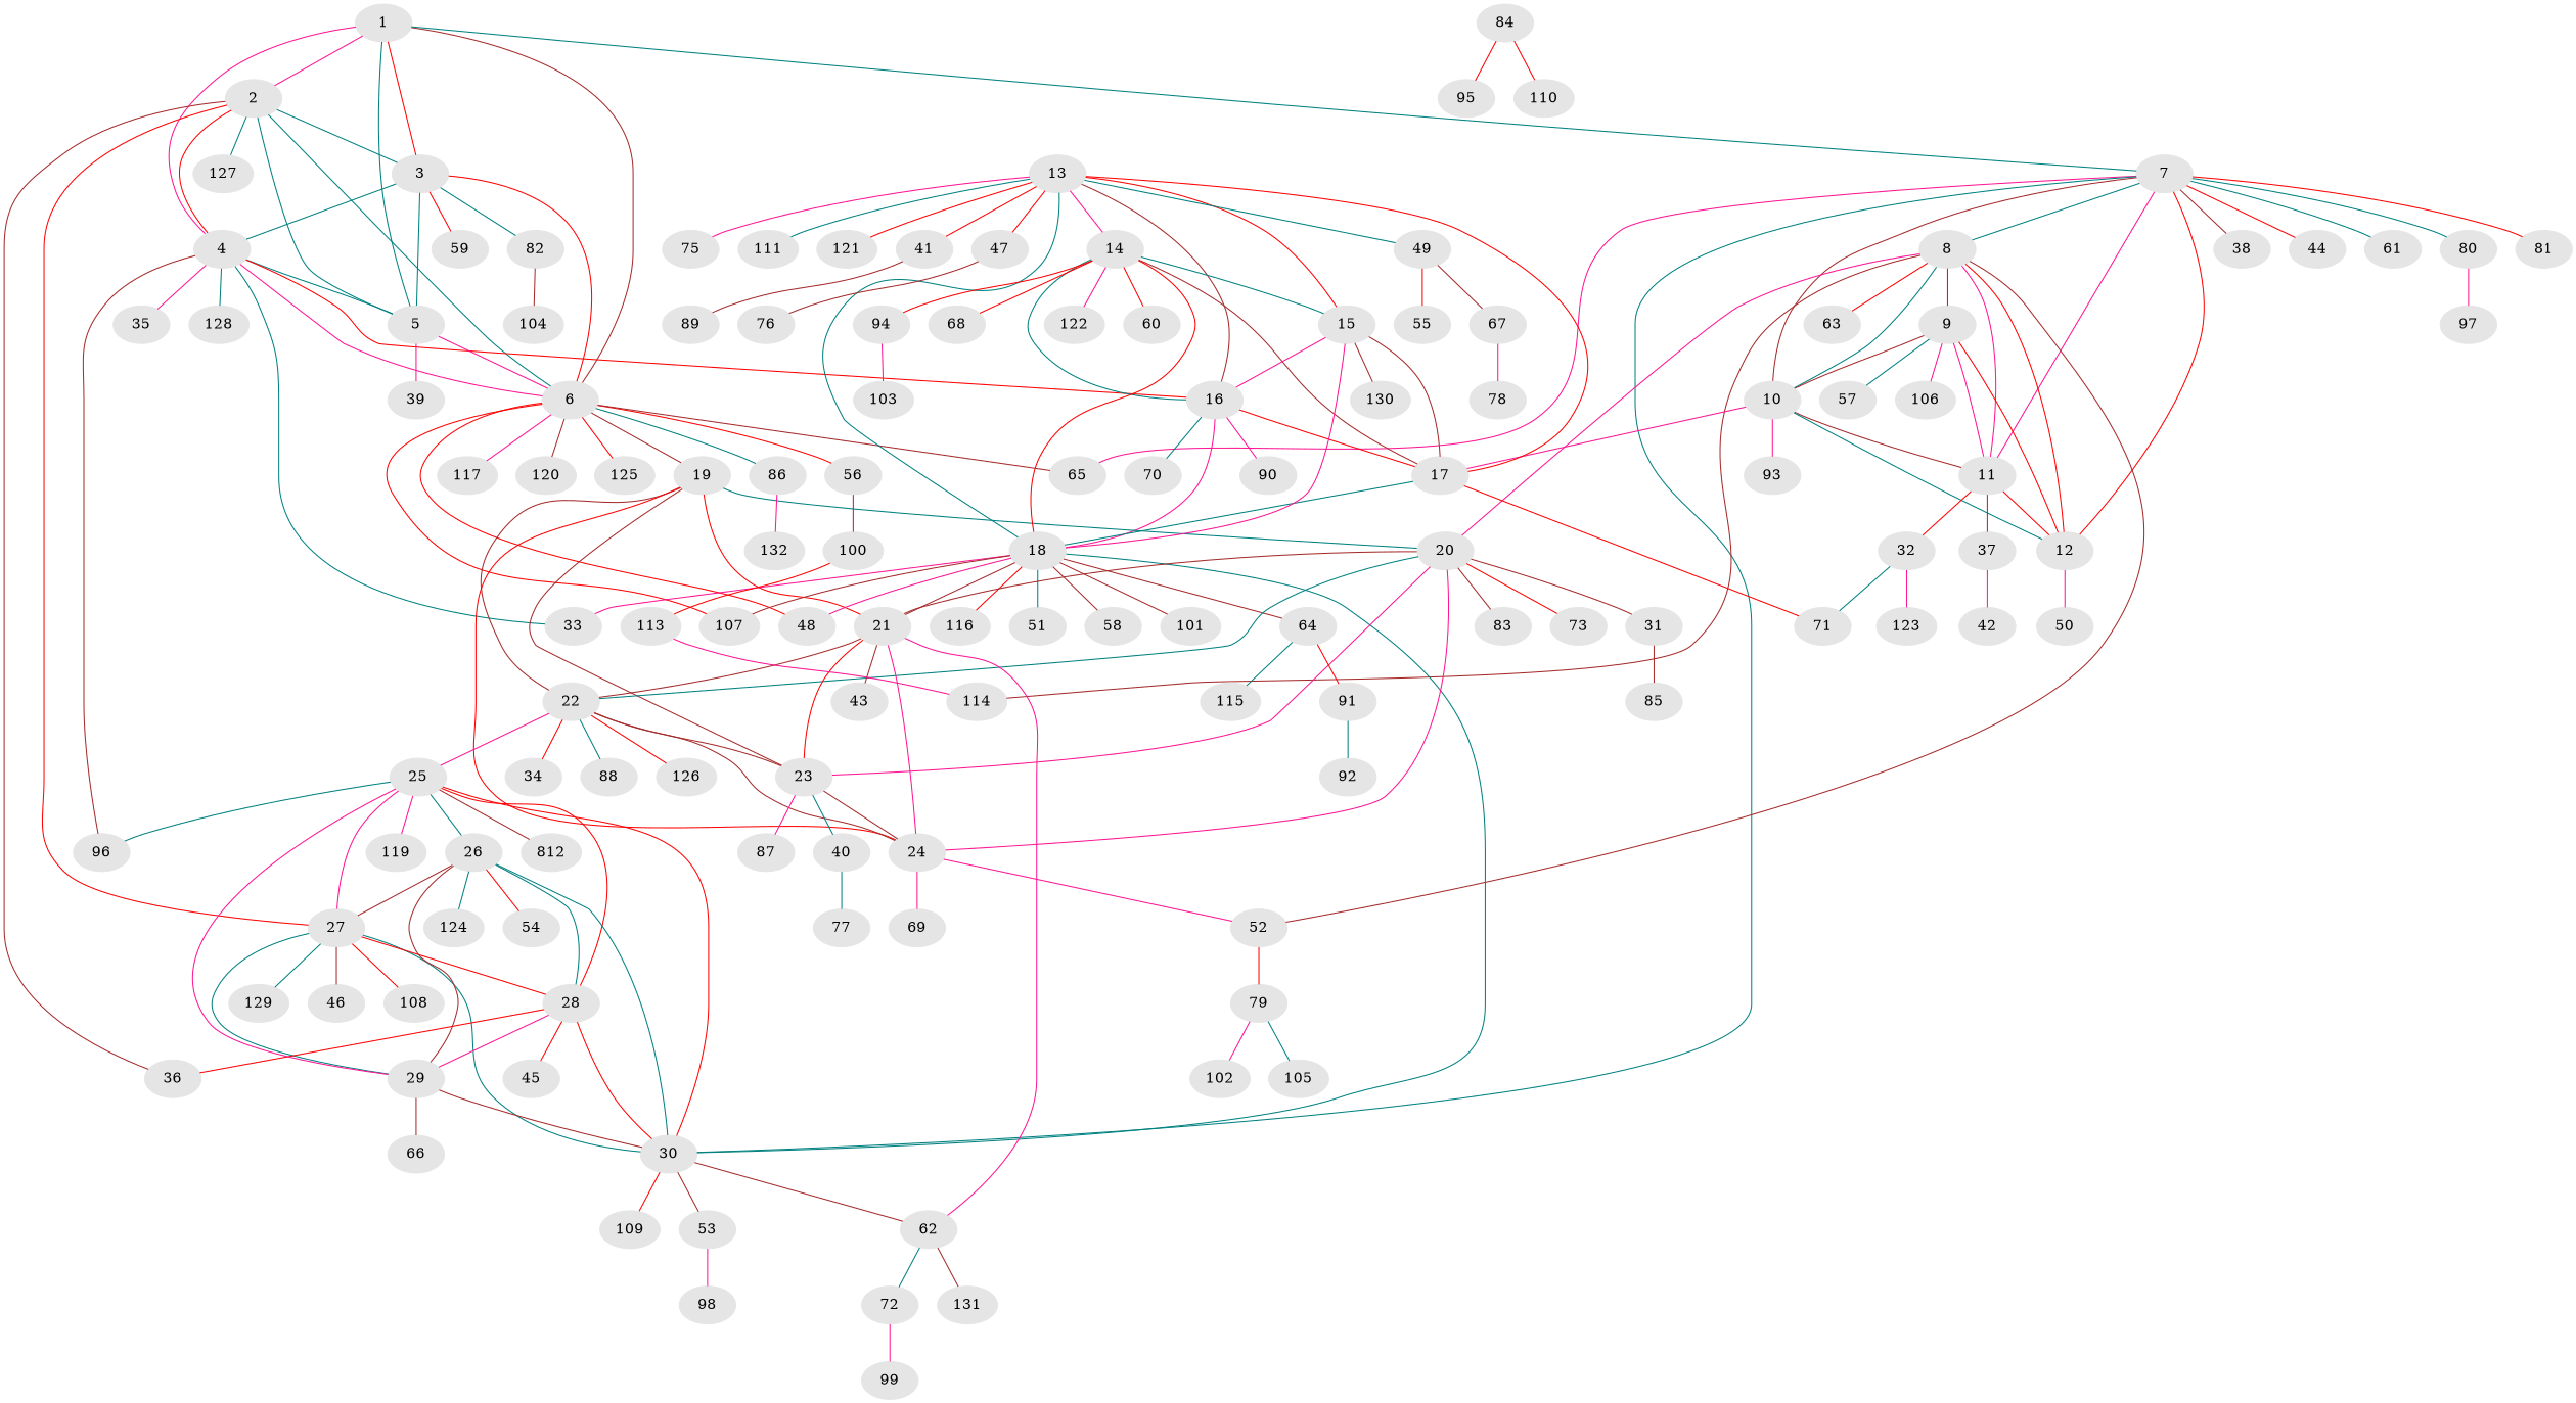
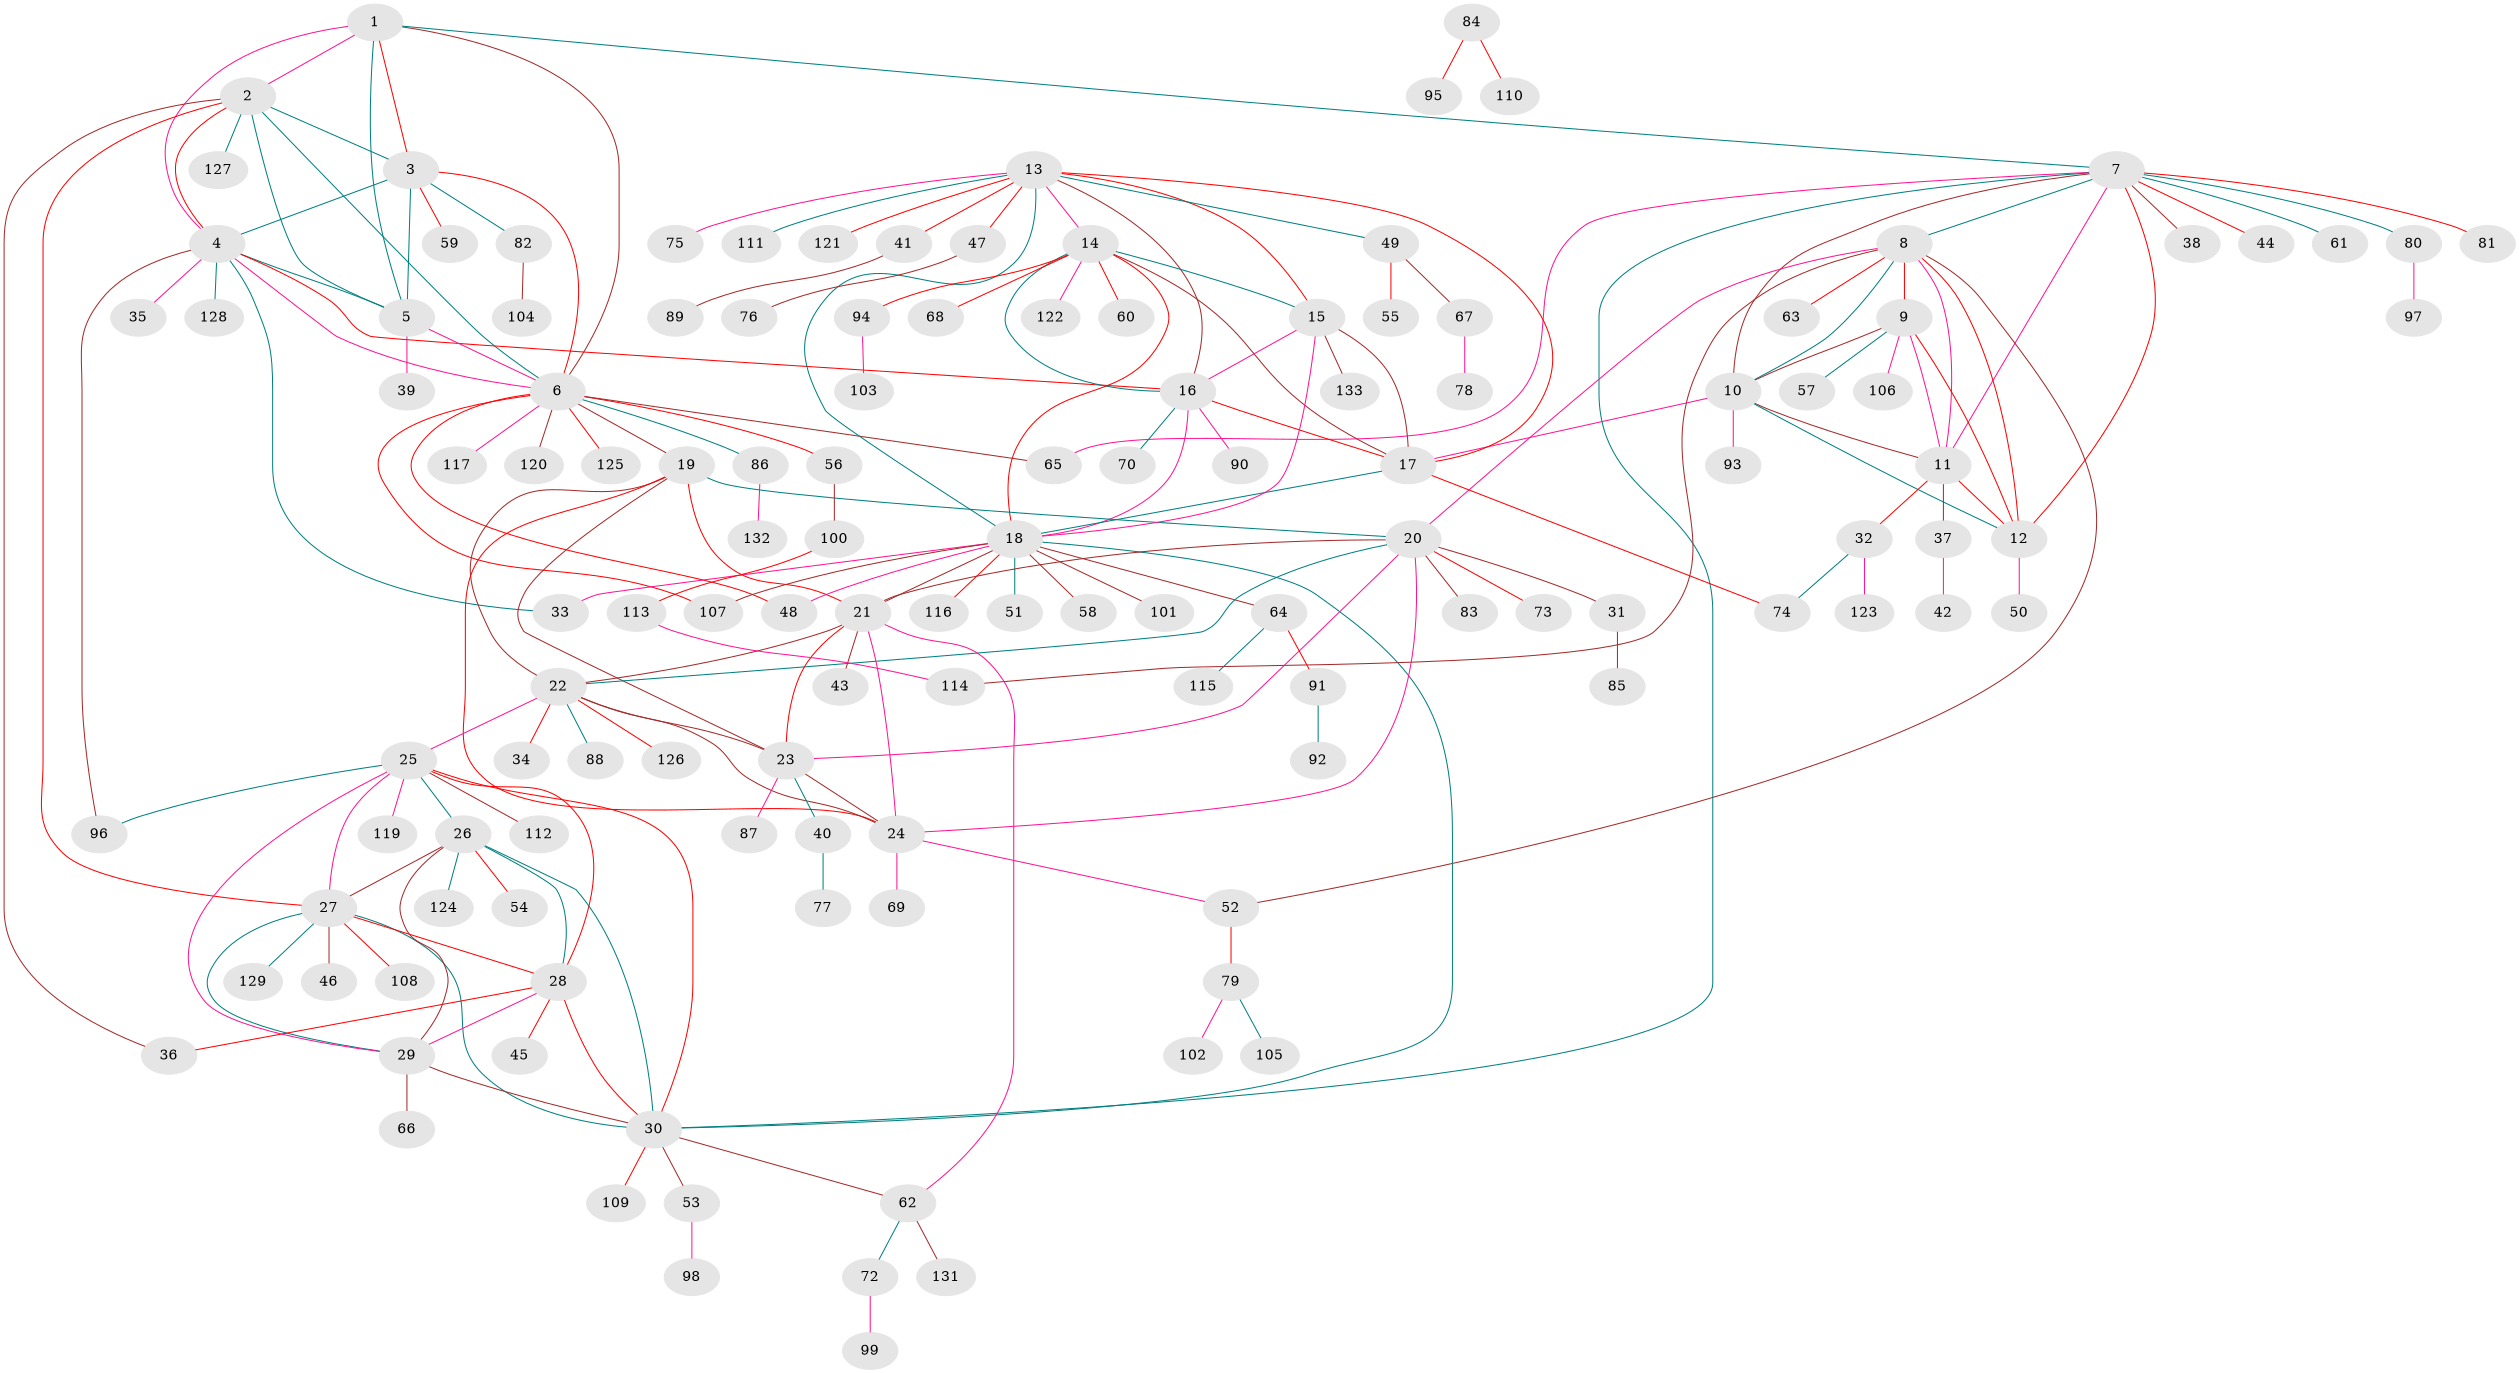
  graph {
    node [color=gray90 style=filled]
    edge [color=red]
    1
    2
    3
    4
    5
    6
    7
    27
    36
    127
    59
    82
    16
    33
    35
    96
    128
    39
    19
    48
    56
    65
    86
    107
    117
    120
    125
    8
    10
    11
    12
    30
    38
    44
    61
    80
    81
    28
    29
    46
    108
    129
    104
    17
    18
    70
    90
    20
    21
    22
    23
    24
    100
    132
    9
    52
    63
    114
    57
    106
    93
    32
    37
    50
    62
    53
    109
    97
    31
    73
    83
    79
-   71
+   71 [label=74]
    123
    42
    13
    14
    15
    41
    47
    49
    75
    111
    121
    60
    68
    94
    122
-   130
+   130 [label=133]
    51
    58
    64
    101
    116
    89
    76
    55
    67
    103
    43
    91
    115
    25
    34
    88
    126
    40
    87
    69
    85
    72
    131
    26
-   112 [label=812]
+   112
    119
    77
    54
    124
    45
    66
    98
    78
    102
    105
    113
    99
    92
    84
    95
    110
    1 -- 2 [color=deeppink]
    1 -- 3
    1 -- 4 [color=deeppink]
    1 -- 5 [color=teal]
    1 -- 6 [color=brown]
    1 -- 7 [color=teal]
    2 -- 3 [color=teal]
    2 -- 4
    2 -- 5 [color=teal]
    2 -- 6 [color=teal]
    2 -- 27
    2 -- 36 [color=brown]
    2 -- 127 [color=teal]
    3 -- 4 [color=teal]
    3 -- 5 [color=teal]
    3 -- 6
    3 -- 59
    3 -- 82 [color=teal]
    4 -- 5 [color=teal]
    4 -- 6 [color=deeppink]
    4 -- 16
    4 -- 33 [color=teal]
    4 -- 35 [color=deeppink]
    4 -- 96 [color=brown]
    4 -- 128 [color=teal]
    5 -- 6 [color=deeppink]
    5 -- 39 [color=deeppink]
    6 -- 19 [color=brown]
    6 -- 48
    6 -- 56
    6 -- 65 [color=brown]
    6 -- 86 [color=teal]
    6 -- 107
    6 -- 117 [color=deeppink]
    6 -- 120 [color=brown]
    6 -- 125
    7 -- 65 [color=deeppink]
    7 -- 8 [color=teal]
    7 -- 10 [color=brown]
    7 -- 11 [color=deeppink]
    7 -- 12
    7 -- 30 [color=teal]
    7 -- 38 [color=brown]
    7 -- 44
    7 -- 61 [color=teal]
    7 -- 80 [color=teal]
    7 -- 81
    27 -- 30 [color=teal]
    27 -- 28
    27 -- 29 [color=teal]
    27 -- 46 [color=brown]
    27 -- 108
    27 -- 129 [color=teal]
    82 -- 104 [color=brown]
    16 -- 17
    16 -- 18 [color=deeppink]
    16 -- 70 [color=teal]
    16 -- 90 [color=deeppink]
    19 -- 20 [color=teal]
    19 -- 21
    19 -- 22 [color=brown]
    19 -- 23 [color=brown]
    19 -- 24
    56 -- 100 [color=brown]
    86 -- 132 [color=deeppink]
    8 -- 10 [color=teal]
    8 -- 11 [color=deeppink]
    8 -- 12
    8 -- 20 [color=deeppink]
    8 -- 9
    8 -- 52 [color=brown]
    8 -- 63
    8 -- 114 [color=brown]
    10 -- 11 [color=brown]
    10 -- 12 [color=teal]
    10 -- 17 [color=deeppink]
    10 -- 93 [color=deeppink]
    11 -- 12
    11 -- 32
    11 -- 37 [color=brown]
    12 -- 50 [color=deeppink]
    30 -- 62 [color=brown]
    30 -- 53 [color=brown]
    30 -- 109
    80 -- 97 [color=deeppink]
    28 -- 36
    28 -- 30
    28 -- 29 [color=deeppink]
    28 -- 45
    29 -- 30 [color=brown]
    29 -- 66 [color=brown]
    17 -- 18 [color=teal]
    17 -- 71
    18 -- 33 [color=deeppink]
    18 -- 48 [color=deeppink]
    18 -- 107 [color=brown]
    18 -- 30 [color=teal]
    18 -- 21 [color=brown]
    18 -- 51 [color=teal]
    18 -- 58 [color=brown]
    18 -- 64 [color=brown]
    18 -- 101 [color=brown]
    18 -- 116
    20 -- 21 [color=brown]
    20 -- 22 [color=teal]
    20 -- 23 [color=deeppink]
    20 -- 24 [color=deeppink]
    20 -- 31 [color=brown]
    20 -- 73
    20 -- 83 [color=brown]
    21 -- 22 [color=brown]
    21 -- 23
    21 -- 24 [color=deeppink]
    21 -- 62 [color=deeppink]
    21 -- 43 [color=brown]
    22 -- 23 [color=brown]
    22 -- 24 [color=brown]
    22 -- 25 [color=deeppink]
    22 -- 34
    22 -- 88 [color=teal]
    22 -- 126
    23 -- 24 [color=brown]
    23 -- 40 [color=teal]
    23 -- 87 [color=deeppink]
    24 -- 52 [color=deeppink]
    24 -- 69 [color=deeppink]
    100 -- 113
    9 -- 10 [color=brown]
    9 -- 11 [color=deeppink]
    9 -- 12
    9 -- 57 [color=teal]
    9 -- 106 [color=deeppink]
    52 -- 79
    32 -- 71 [color=teal]
    32 -- 123 [color=deeppink]
    37 -- 42 [color=deeppink]
    62 -- 72 [color=teal]
    62 -- 131 [color=brown]
    53 -- 98 [color=deeppink]
    31 -- 85 [color=brown]
    79 -- 102 [color=deeppink]
    79 -- 105 [color=teal]
    13 -- 16 [color=brown]
    13 -- 17
    13 -- 18 [color=teal]
    13 -- 14 [color=deeppink]
    13 -- 15
    13 -- 41
    13 -- 47
    13 -- 49 [color=teal]
    13 -- 75 [color=deeppink]
    13 -- 111 [color=teal]
    13 -- 121
    14 -- 16 [color=teal]
    14 -- 17 [color=brown]
    14 -- 18
    14 -- 15 [color=teal]
    14 -- 60
    14 -- 68
    14 -- 94
    14 -- 122 [color=deeppink]
    15 -- 16 [color=deeppink]
    15 -- 17 [color=brown]
    15 -- 18 [color=deeppink]
    15 -- 130 [color=brown]
    41 -- 89 [color=brown]
    47 -- 76 [color=brown]
    49 -- 55
    49 -- 67 [color=brown]
    94 -- 103 [color=deeppink]
    64 -- 91
    64 -- 115 [color=teal]
    67 -- 78 [color=deeppink]
    91 -- 92 [color=teal]
    25 -- 27 [color=deeppink]
    25 -- 96 [color=teal]
    25 -- 30
    25 -- 28
    25 -- 29 [color=deeppink]
    25 -- 26 [color=teal]
    25 -- 112 [color=brown]
    25 -- 119 [color=deeppink]
    40 -- 77 [color=teal]
    72 -- 99 [color=deeppink]
    26 -- 27 [color=brown]
    26 -- 30 [color=teal]
    26 -- 28 [color=teal]
    26 -- 29 [color=brown]
    26 -- 54
    26 -- 124 [color=teal]
    113 -- 114 [color=deeppink]
    84 -- 95
    84 -- 110
  }
